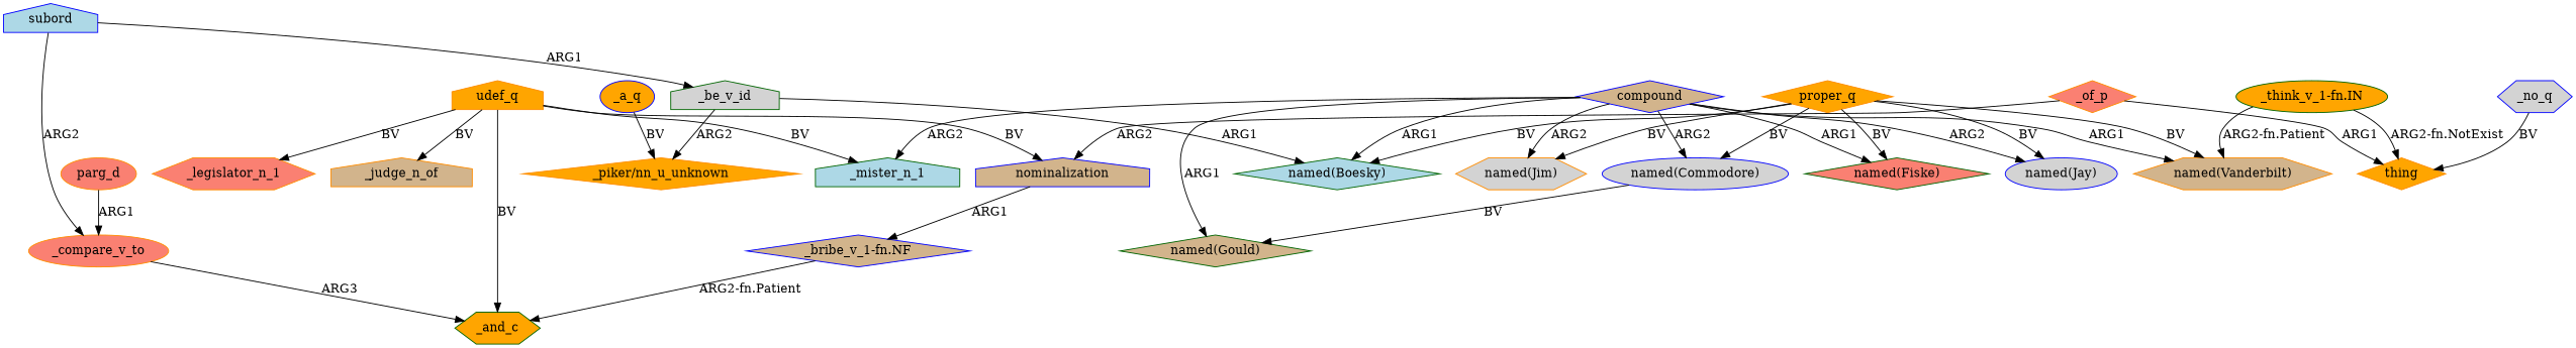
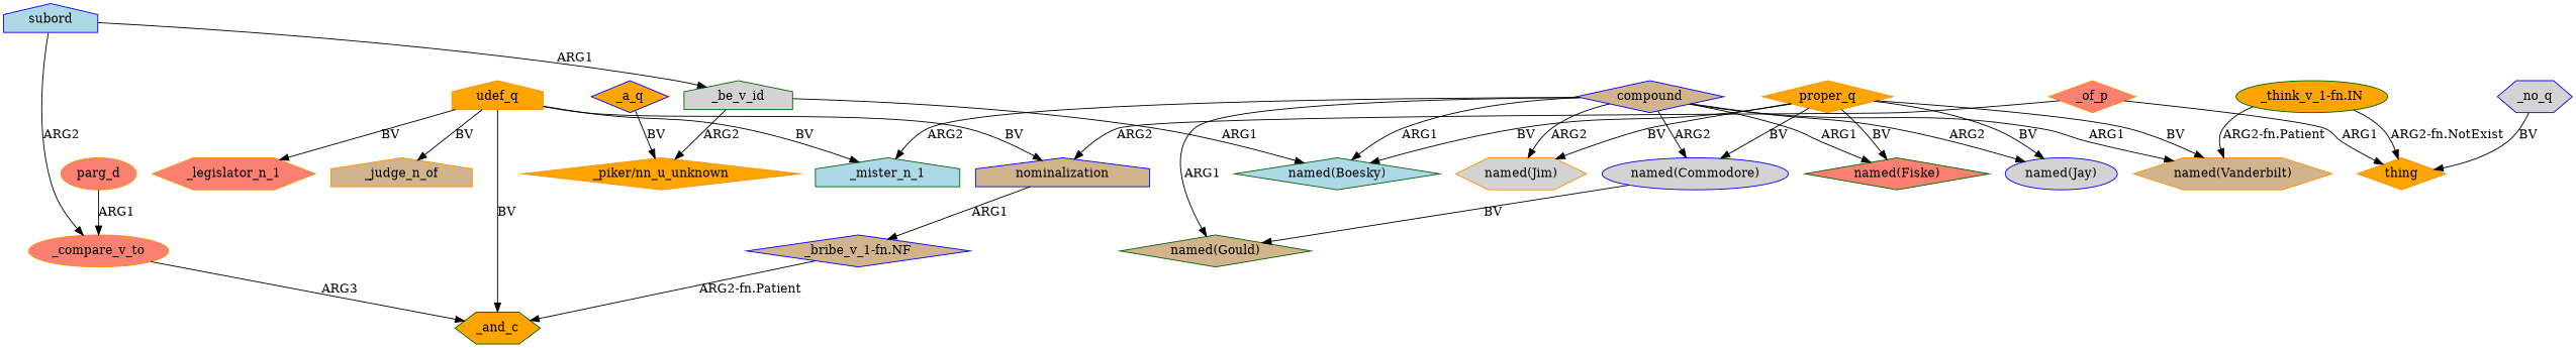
  digraph {
    node [color=darkorange fillcolor=orange shape=diamond style=filled]
    _compare_v_to [fillcolor=salmon shape=ellipse]
    _and_c [color=darkgreen shape=hexagon]
    subord [color=blue fillcolor=lightblue shape=house]
    _be_v_id [color=darkgreen fillcolor=lightgrey shape=house]
    "named(Boesky)" [color=darkgreen fillcolor=lightblue]
    "_piker/nn_u_unknown"
    proper_q
    "named(Jay)" [color=blue fillcolor=lightgrey shape=ellipse]
    "named(Commodore)" [color=blue fillcolor=lightgrey shape=ellipse]
    "named(Jim)" [fillcolor=lightgrey shape=hexagon]
    "named(Vanderbilt)" [fillcolor=tan shape=hexagon]
    "named(Fiske)" [color=darkgreen fillcolor=salmon]
    "named(Gould)" [color=darkgreen fillcolor=tan]
    compound [color=blue fillcolor=tan]
    _mister_n_1 [color=darkgreen fillcolor=lightblue shape=house]
    parg_d [fillcolor=salmon shape=ellipse]
    nominalization [color=blue fillcolor=tan shape=house]
    "_bribe_v_1-fn.NF" [color=blue fillcolor=tan]
    udef_q [shape=house]
    _legislator_n_1 [fillcolor=salmon shape=hexagon]
    _judge_n_of [fillcolor=tan shape=house]
    "_think_v_1-fn.IN" [color=darkgreen shape=ellipse]
    thing
    _of_p [fillcolor=salmon]
    _no_q [color=blue fillcolor=lightgrey shape=hexagon]
-   _a_q [color=blue shape=ellipse]
+   _a_q [color=blue]
    _compare_v_to -> _and_c [label=ARG3]
    subord -> _compare_v_to [label=ARG2]
    subord -> _be_v_id [label=ARG1]
    _be_v_id -> "named(Boesky)" [label=ARG1]
    _be_v_id -> "_piker/nn_u_unknown" [label=ARG2]
    proper_q -> "named(Boesky)" [label=BV]
    proper_q -> "named(Jay)" [label=BV]
    proper_q -> "named(Commodore)" [label=BV]
    proper_q -> "named(Jim)" [label=BV]
    proper_q -> "named(Vanderbilt)" [label=BV]
    proper_q -> "named(Fiske)" [label=BV]
    "named(Commodore)" -> "named(Gould)" [label=BV]
    compound -> "named(Boesky)" [label=ARG1]
    compound -> "named(Jay)" [label=ARG2]
    compound -> "named(Commodore)" [label=ARG2]
    compound -> "named(Jim)" [label=ARG2]
    compound -> "named(Vanderbilt)" [label=ARG1]
    compound -> "named(Fiske)" [label=ARG1]
    compound -> "named(Gould)" [label=ARG1]
    compound -> _mister_n_1 [label=ARG2]
    parg_d -> _compare_v_to [label=ARG1]
    nominalization -> "_bribe_v_1-fn.NF" [label=ARG1]
    "_bribe_v_1-fn.NF" -> _and_c [label="ARG2-fn.Patient"]
    udef_q -> _and_c [label=BV]
    udef_q -> _mister_n_1 [label=BV]
    udef_q -> nominalization [label=BV]
    udef_q -> _legislator_n_1 [label=BV]
    udef_q -> _judge_n_of [label=BV]
    "_think_v_1-fn.IN" -> "named(Vanderbilt)" [label="ARG2-fn.Patient"]
    "_think_v_1-fn.IN" -> thing [label="ARG2-fn.NotExist"]
    _of_p -> nominalization [label=ARG2]
    _of_p -> thing [label=ARG1]
    _no_q -> thing [label=BV]
    _a_q -> "_piker/nn_u_unknown" [label=BV]
  }
